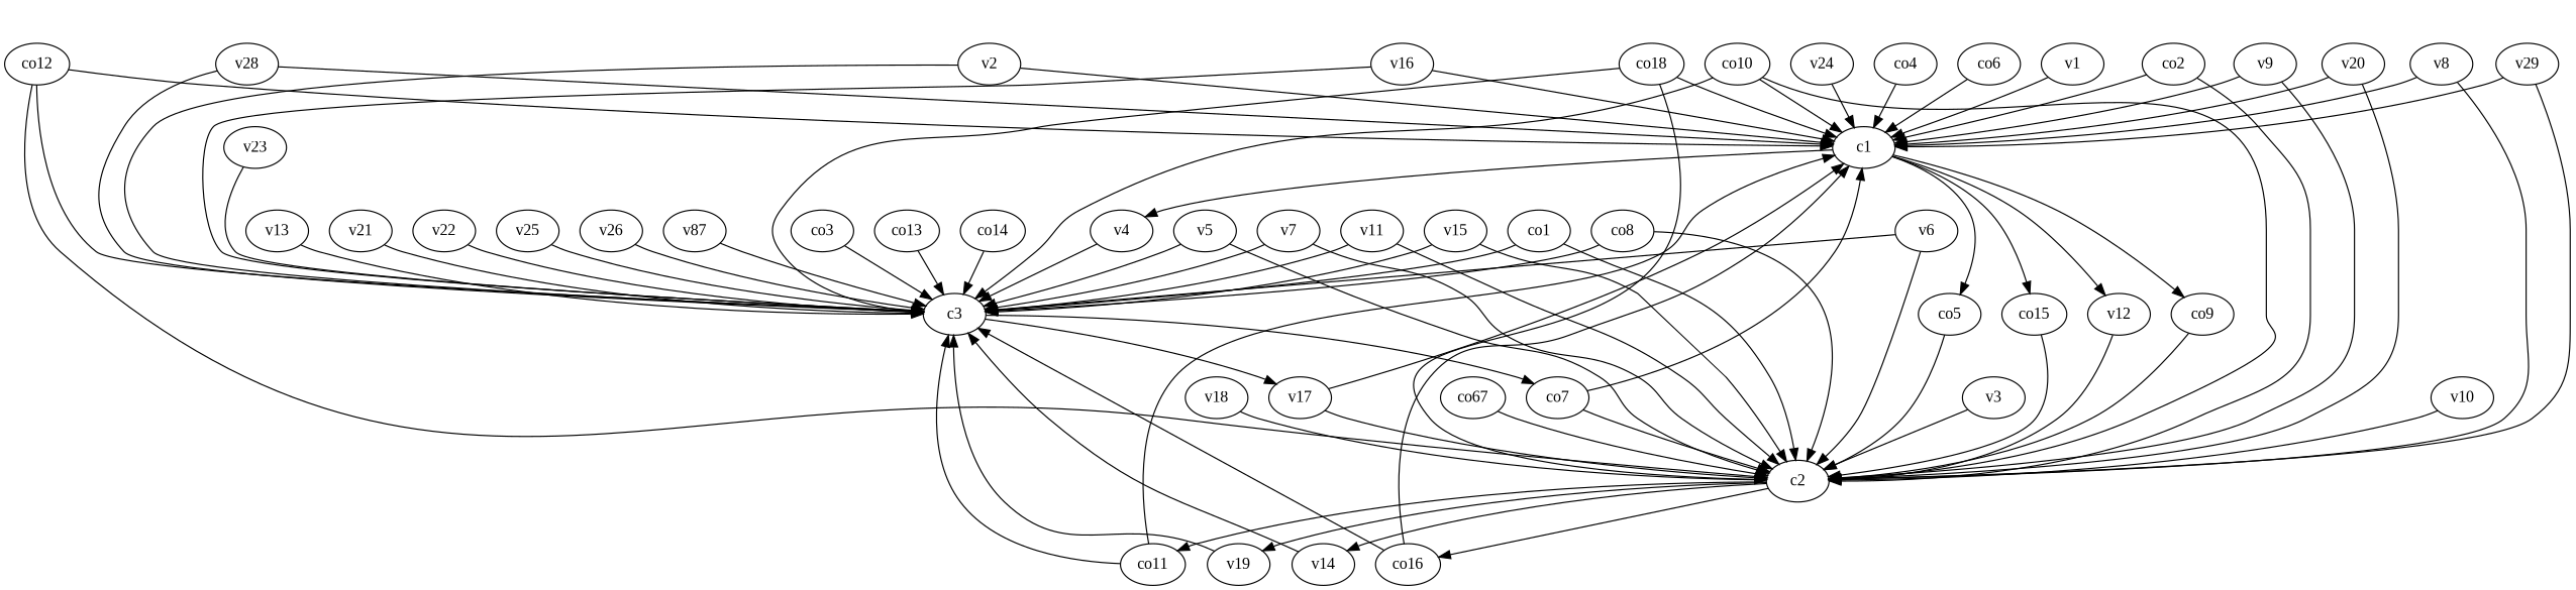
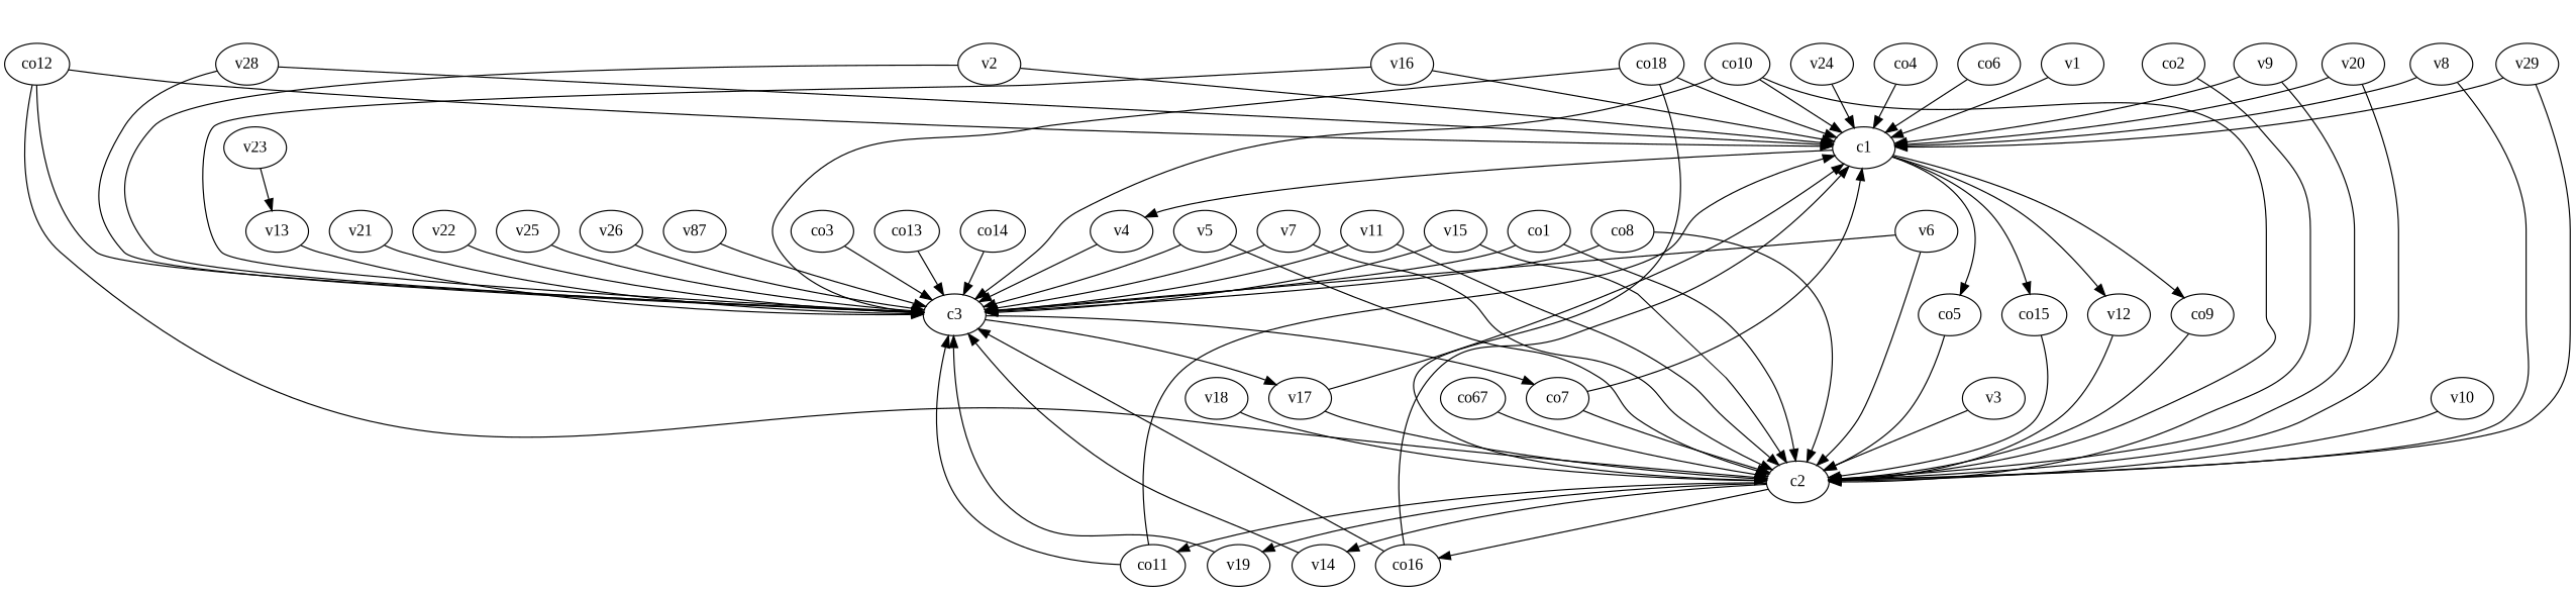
  strict digraph {
    fontname="Liberation Serif"
    node [fontname="Liberation Serif"]
    edge [fontname="Liberation Serif" weight=1]
    c1
    v4
    v12
    co5
    co9
    co15
    c3
    c2
    v14
    v19
    co16
    co11
    v17
    co7
    v1
    v2
    v3
    v5
    v6
    v7
    v8
    v9
    v10
    v11
    v13
    v15
    v16
    v18
    v20
    v21
    v22
    v23
    v24
    v25
    v26
    n36 [label=v87]
    v28
    v29
    co1
    co2
    co3
    co4
    co6
    co8
    co10
    co12
    co13
    co14
    n49 [label=co67]
    co18
    c1 -> v4
    c1 -> v12
    c1 -> co5
    c1 -> co9
    c1 -> co15
    v4 -> c3
    v12 -> c2
    co5 -> c2
    co9 -> c2
    co15 -> c2
    c3 -> v17
    c3 -> co7
    c2 -> v14
    c2 -> v19
    c2 -> co16
    c2 -> co11
    v14 -> c3
    v19 -> c3
    co16 -> c1
    co16 -> c3
    co11 -> c1
    co11 -> c3
    v17 -> c1
    v17 -> c2
    co7 -> c1
    co7 -> c2
    v1 -> c1
    v2 -> c1
    v2 -> c3
    v3 -> c2
    v5 -> c3
    v5 -> c2
    v6 -> c3
    v6 -> c2
    v7 -> c3
    v7 -> c2
    v8 -> c1
    v8 -> c2
    v9 -> c1
    v9 -> c2
    v10 -> c2
    v11 -> c3
    v11 -> c2
    v13 -> c3
    v15 -> c3
    v15 -> c2
    v16 -> c1
    v16 -> c3
    v18 -> c2
    v20 -> c1
    v20 -> c2
    v21 -> c3
    v22 -> c3
-   v23 -> c3
+   v23 -> v13
    v24 -> c1
    v25 -> c3
    v26 -> c3
    n36 -> c3
    v28 -> c1
    v28 -> c3
    v29 -> c1
    v29 -> c2
    co1 -> c3
    co1 -> c2
-   co2 -> c1
    co2 -> c2
    co3 -> c3
    co4 -> c1
    co6 -> c1
    co8 -> c3
    co8 -> c2
    co10 -> c1
    co10 -> c3
    co10 -> c2
    co12 -> c1
    co12 -> c3
    co12 -> c2
    co13 -> c3
    co14 -> c3
    n49 -> c2
    co18 -> c1
    co18 -> c3
    co18 -> c2
  }
